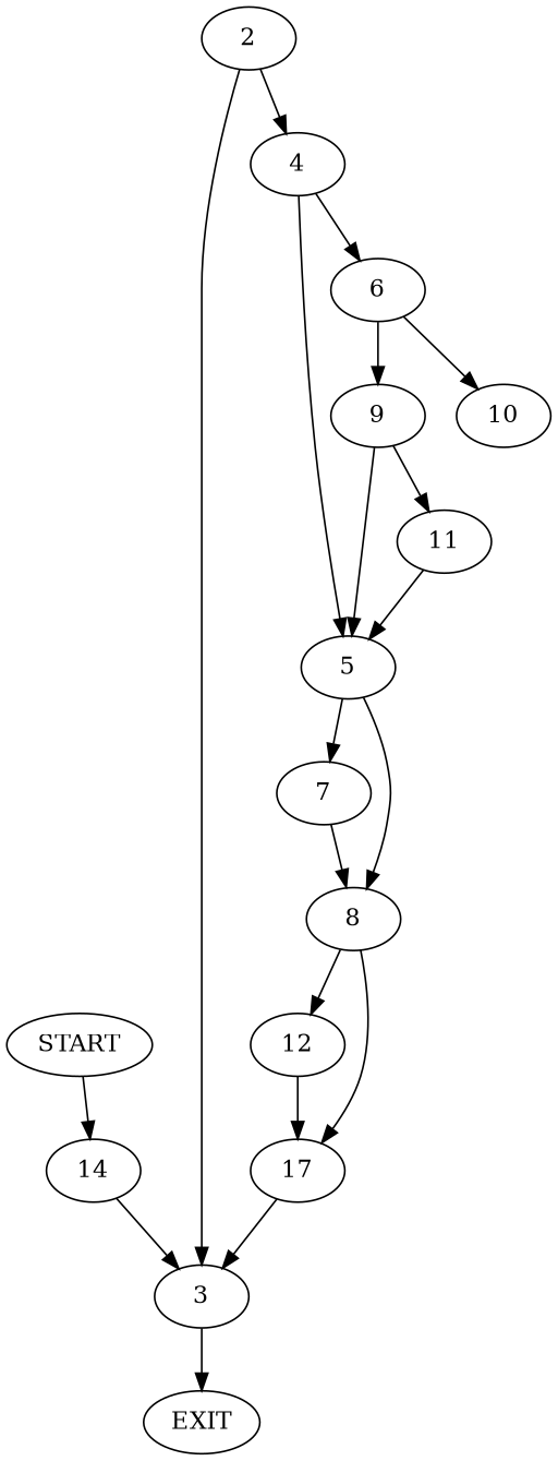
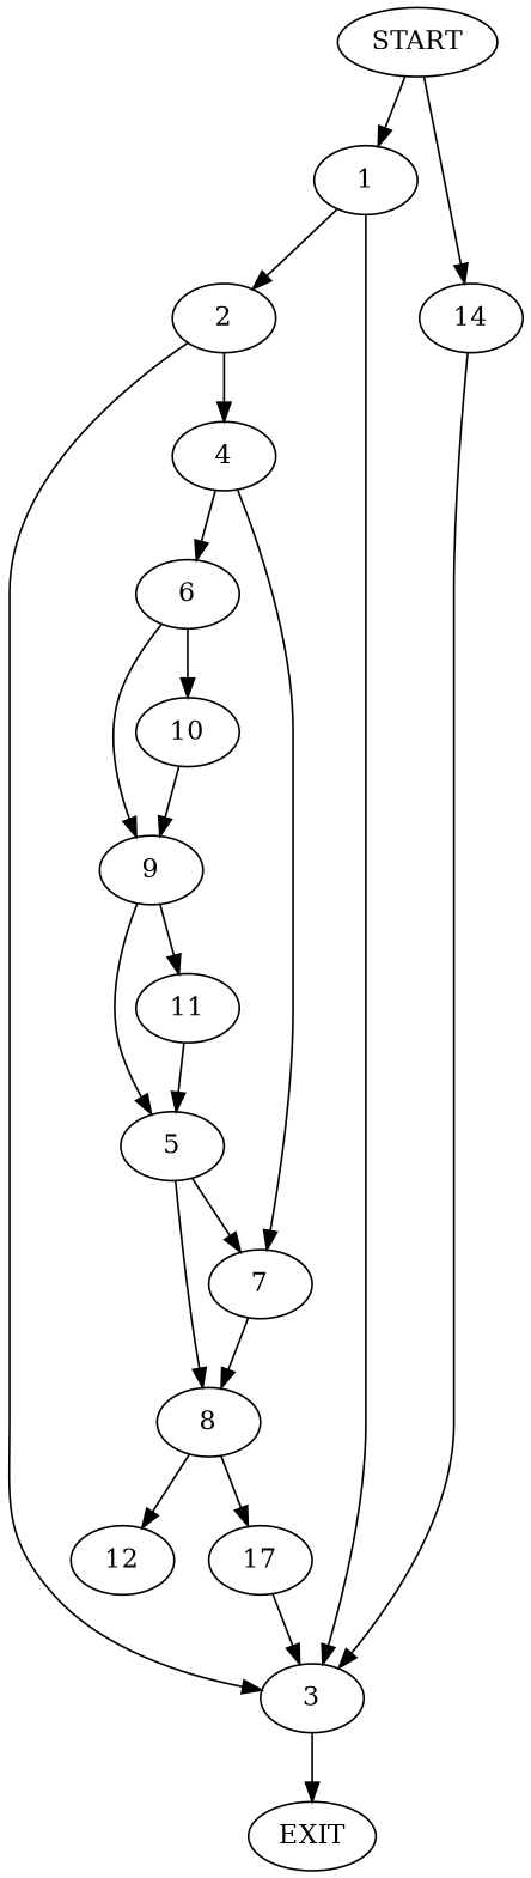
  digraph {
    n1 [label=START]
+   1
    14
    2
    3
    n6 [label=EXIT]
    4
    5
    6
    7
    8
    9
    10
    12
    n15 [label=17]
    11
+   n1 -> 1
    n1 -> 14
+   1 -> 2
+   1 -> 3
    14 -> 3
    2 -> 3
    2 -> 4
    3 -> n6
-   4 -> 5
+   4 -> 7
    4 -> 6
    5 -> 7
    5 -> 8
    6 -> 9
    6 -> 10
    7 -> 8
    8 -> 12
    8 -> n15
    9 -> 5
    9 -> 11
-   12 -> n15
+   10 -> 9
    n15 -> 3
    11 -> 5
  }
